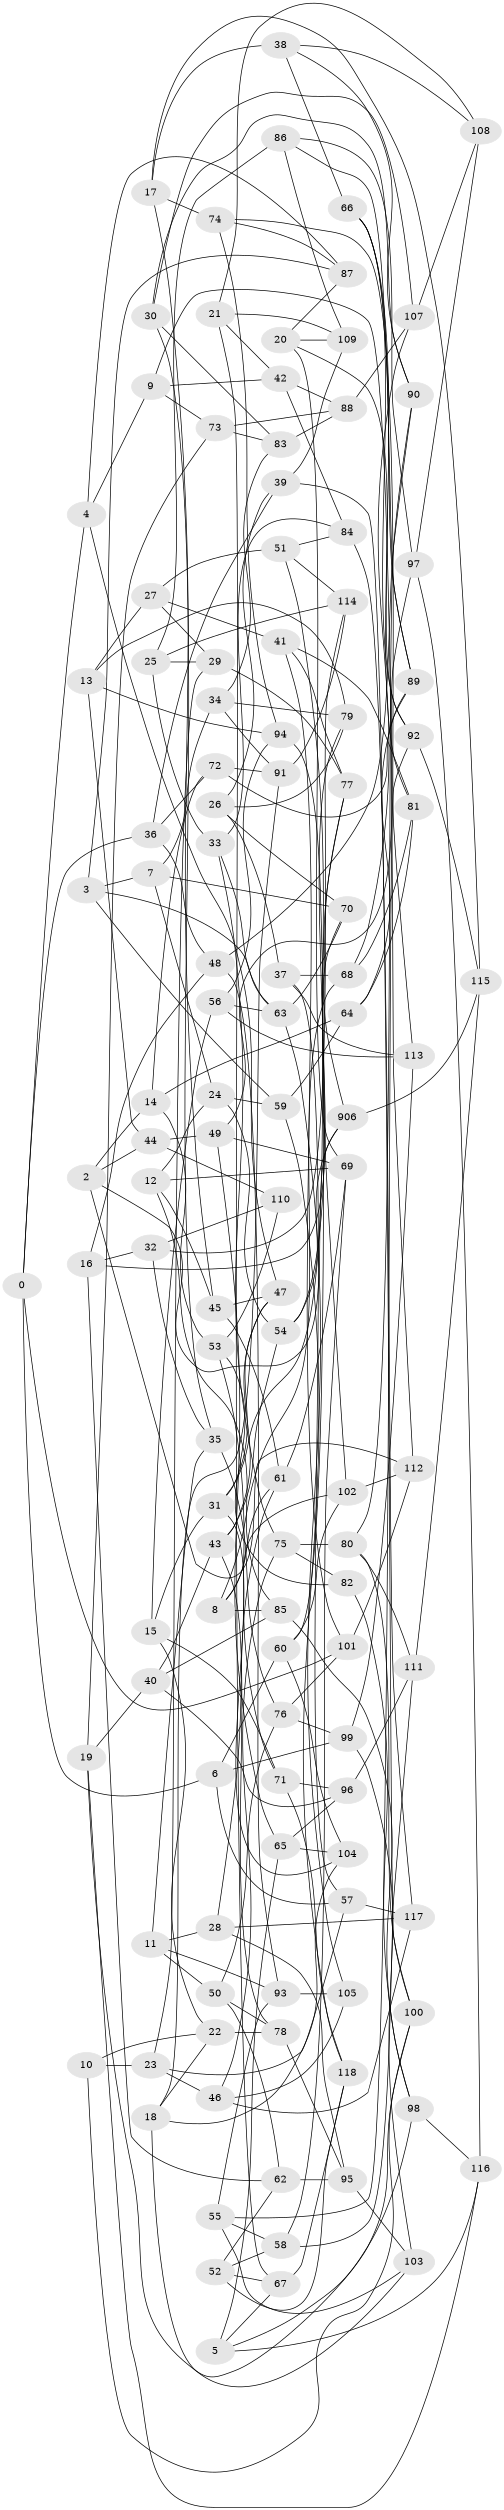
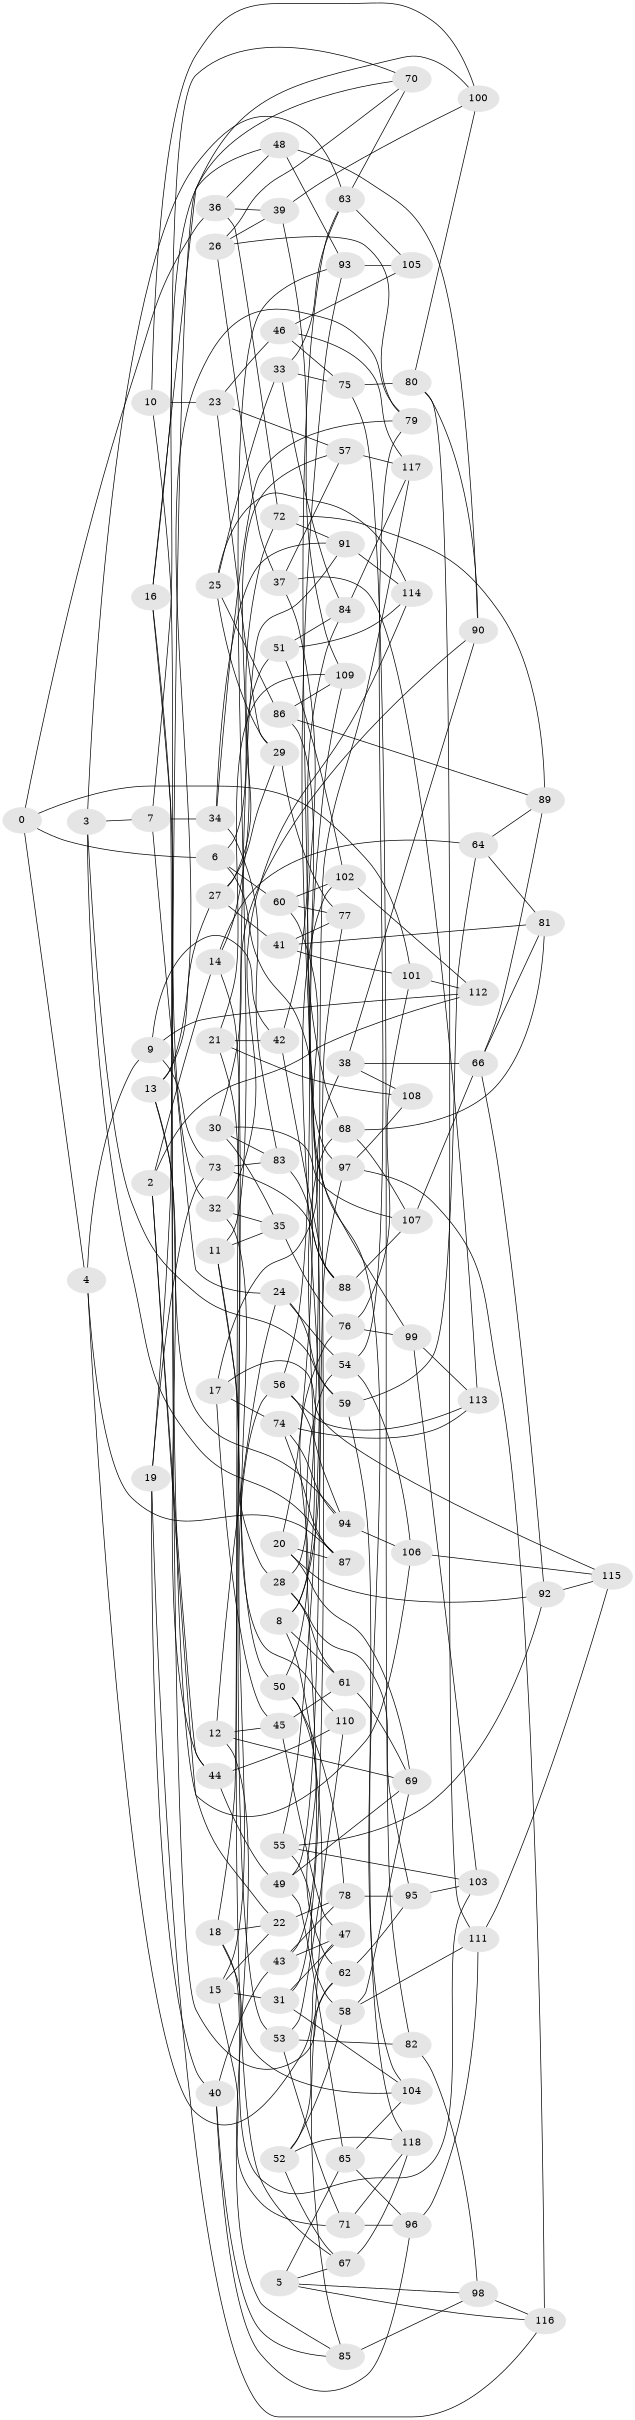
  graph {
    rankdir=LR
    node [color=gray90 style=filled]
    n1 [label=0]
    4
    6
    36
    101
    87
    9
    47
    57
    60
    99
    72
    48
    39
    112
    2
    14
    44
-   106 [label=906]
+   106
    53
    64
    110
    49
    115
    3
    7
    59
    63
    24
    34
    70
    118
    105
    42
    73
    5
    65
    67
    98
    116
    104
    96
    117
    102
    77
    103
    113
    54
    79
    91
    83
    8
    61
    68
    85
    69
    107
    81
    84
    88
    10
    22
    23
    100
    78
    29
    46
    82
    11
    28
    35
    50
    93
    95
    76
    62
    12
    45
    13
    27
    94
    41
    51
    71
    89
    15
    31
    56
    16
    32
    114
    90
    17
    38
    74
    108
    66
    18
    19
    40
    43
    20
    92
    109
    21
    75
    25
    33
    86
    97
    26
    37
    30
    80
    111
    52
    58
    55
    n1 -- 4
    n1 -- 6
    n1 -- 36
    n1 -- 101
    4 -- 87
    4 -- 9
    4 -- 47
    6 -- 57
    6 -- 60
    6 -- 99
    36 -- 72
    36 -- 48
    36 -- 39
    101 -- 112
    9 -- 112
    9 -- 42
    9 -- 73
    57 -- 117
    60 -- 104
    60 -- 102
    60 -- 77
    99 -- 103
    99 -- 113
    72 -- 91
    72 -- 89
    48 -- 93
    48 -- 90
    39 -- 100
    39 -- 109
    2 -- 112
    2 -- 14
    2 -- 44
    2 -- 106
    14 -- 72
    14 -- 53
    14 -- 64
    44 -- 110
    44 -- 49
    106 -- 115
    53 -- 110
    53 -- 82
    53 -- 71
    64 -- 81
    64 -- 89
    49 -- 65
    49 -- 69
    49 -- 97
    3 -- 87
    3 -- 7
    3 -- 59
    3 -- 63
    7 -- 24
    7 -- 34
    7 -- 70
    59 -- 64
    59 -- 118
    63 -- 70
    63 -- 105
    24 -- 59
    24 -- 54
    34 -- 79
    34 -- 91
    34 -- 83
    42 -- 84
    42 -- 88
    73 -- 83
    73 -- 88
    5 -- 65
    5 -- 67
    5 -- 98
    5 -- 116
    65 -- 104
    65 -- 96
    67 -- 118
    98 -- 116
    96 -- 111
    102 -- 112
    54 -- 106
    54 -- 79
    91 -- 114
    83 -- 88
    8 -- 102
    8 -- 61
    8 -- 68
    8 -- 85
    61 -- 69
    68 -- 107
    68 -- 81
    85 -- 98
-   107 -- 108
+   107 -- 66
    84 -- 117
    88 -- 107
    10 -- 22
    10 -- 23
    10 -- 100
    22 -- 78
    23 -- 57
    23 -- 29
    23 -- 46
    78 -- 95
    29 -- 77
    46 -- 105
    46 -- 117
    46 -- 75
    82 -- 98
    11 -- 28
    11 -- 35
    11 -- 50
    11 -- 93
    28 -- 117
    28 -- 61
    28 -- 95
    35 -- 76
    50 -- 78
    50 -- 76
    50 -- 62
    93 -- 105
    95 -- 103
    76 -- 101
    76 -- 99
    62 -- 95
    12 -- 24
    12 -- 85
    12 -- 69
    12 -- 45
    45 -- 47
    45 -- 61
    13 -- 44
    13 -- 79
    13 -- 27
    13 -- 94
    27 -- 29
    27 -- 41
    27 -- 51
    94 -- 106
    41 -- 101
    41 -- 77
    41 -- 81
    51 -- 102
    51 -- 84
    51 -- 114
    71 -- 118
    71 -- 96
    15 -- 22
    15 -- 71
    15 -- 31
    15 -- 56
    31 -- 47
    31 -- 104
    31 -- 77
    56 -- 63
    56 -- 113
    56 -- 94
    16 -- 48
    16 -- 70
    16 -- 62
    16 -- 32
    32 -- 110
    32 -- 35
    32 -- 114
    17 -- 115
    17 -- 45
    17 -- 38
    17 -- 74
    38 -- 90
    38 -- 108
    38 -- 66
    74 -- 87
    74 -- 113
    74 -- 94
    66 -- 81
    66 -- 89
    66 -- 92
    18 -- 104
    18 -- 103
    18 -- 91
    18 -- 22
    19 -- 73
    19 -- 116
    19 -- 100
    19 -- 40
    40 -- 96
    40 -- 85
    40 -- 43
    43 -- 47
    43 -- 54
    43 -- 78
    20 -- 87
    20 -- 69
    20 -- 92
    20 -- 109
    92 -- 115
    21 -- 42
    21 -- 67
    21 -- 108
    21 -- 109
    75 -- 82
    75 -- 80
    25 -- 29
    25 -- 114
    25 -- 33
    25 -- 86
    33 -- 63
    33 -- 84
    33 -- 75
    86 -- 89
    86 -- 109
    86 -- 97
    97 -- 116
    97 -- 108
    26 -- 39
    26 -- 70
    26 -- 79
    26 -- 37
    37 -- 57
    37 -- 113
    37 -- 68
    30 -- 83
    30 -- 107
    30 -- 35
    30 -- 90
    80 -- 100
    80 -- 90
    80 -- 111
    111 -- 115
    52 -- 118
    52 -- 67
    52 -- 62
    52 -- 58
    58 -- 69
    58 -- 111
    55 -- 103
    55 -- 93
    55 -- 92
    55 -- 58
  }
